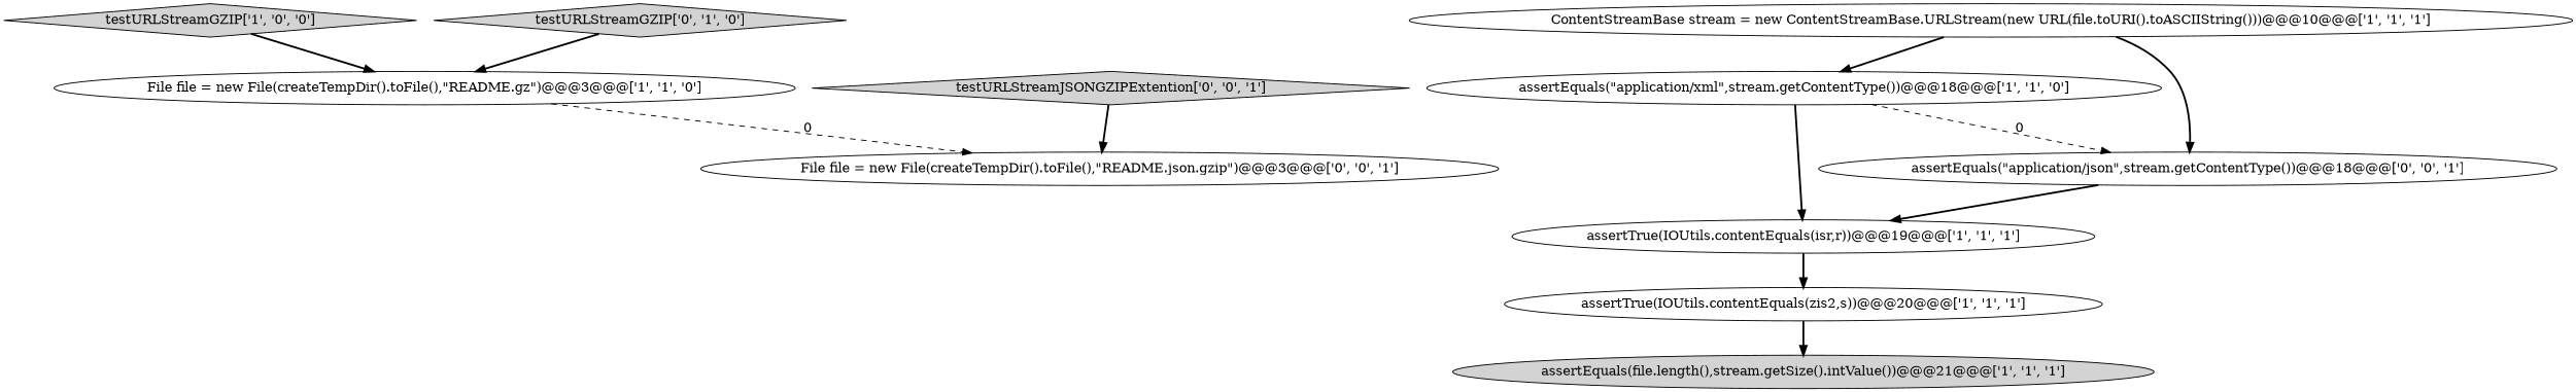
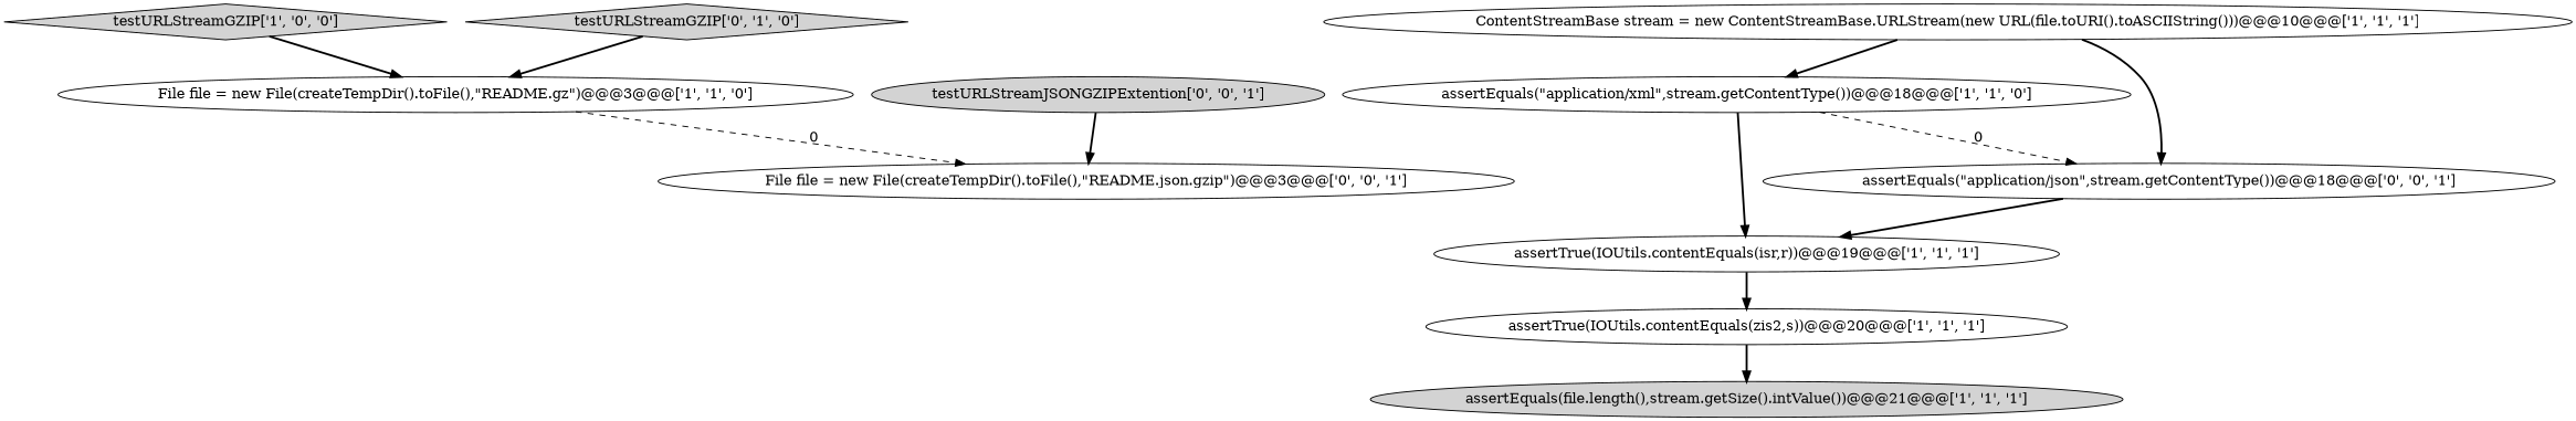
  digraph {
    node [fillcolor=white shape=ellipse style=filled]
    edge [style=bold]
    n1 [fillcolor=lightgray label="testURLStreamGZIP['1', '0', '0']" shape=diamond]
    n2 [label="File file = new File(createTempDir().toFile(),\"README.gz\")@@@3@@@['1', '1', '0']"]
    n3 [label="File file = new File(createTempDir().toFile(),\"README.json.gzip\")@@@3@@@['0', '0', '1']"]
    n4 [label="ContentStreamBase stream = new ContentStreamBase.URLStream(new URL(file.toURI().toASCIIString()))@@@10@@@['1', '1', '1']"]
    n5 [label="assertEquals(\"application/xml\",stream.getContentType())@@@18@@@['1', '1', '0']"]
    n6 [label="assertEquals(\"application/json\",stream.getContentType())@@@18@@@['0', '0', '1']"]
    n7 [label="assertTrue(IOUtils.contentEquals(zis2,s))@@@20@@@['1', '1', '1']"]
    n8 [fillcolor=lightgray label="assertEquals(file.length(),stream.getSize().intValue())@@@21@@@['1', '1', '1']"]
    n9 [label="assertTrue(IOUtils.contentEquals(isr,r))@@@19@@@['1', '1', '1']"]
-   n10 [fillcolor=lightgray label="testURLStreamJSONGZIPExtention['0', '0', '1']" shape=diamond]
+   n10 [fillcolor=lightgray label="testURLStreamJSONGZIPExtention['0', '0', '1']"]
    n11 [fillcolor=lightgray label="testURLStreamGZIP['0', '1', '0']" shape=diamond]
    n1 -> n2
    n2 -> n3 [label=0 style=dashed]
    n4 -> n5
    n4 -> n6
    n5 -> n6 [label=0 style=dashed]
    n5 -> n9
    n6 -> n9
    n7 -> n8
    n9 -> n7
    n10 -> n3
    n11 -> n2
  }
